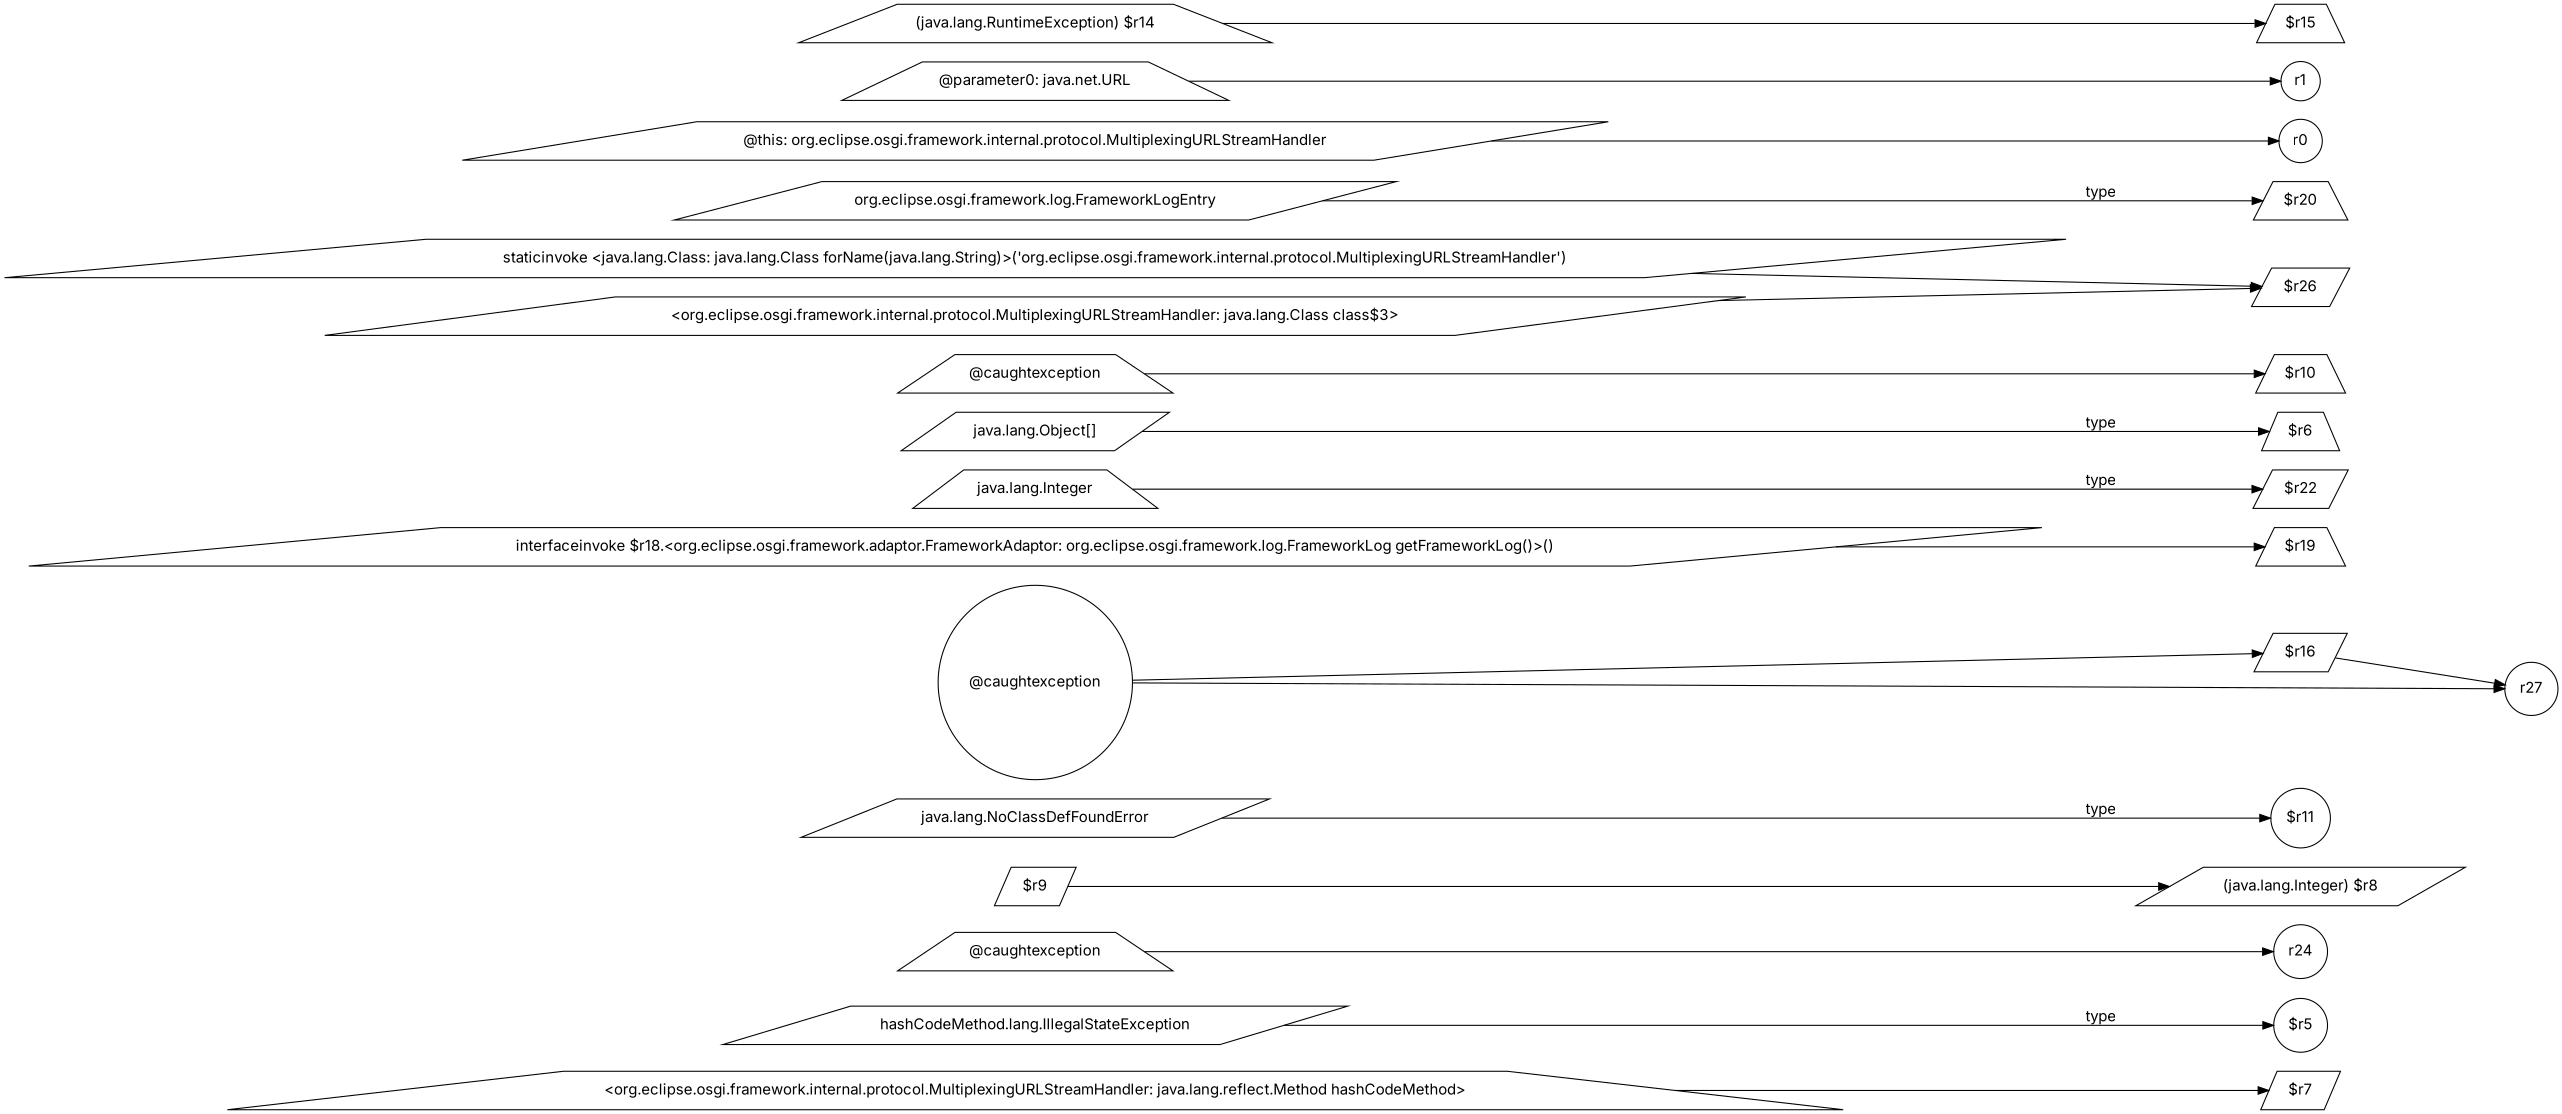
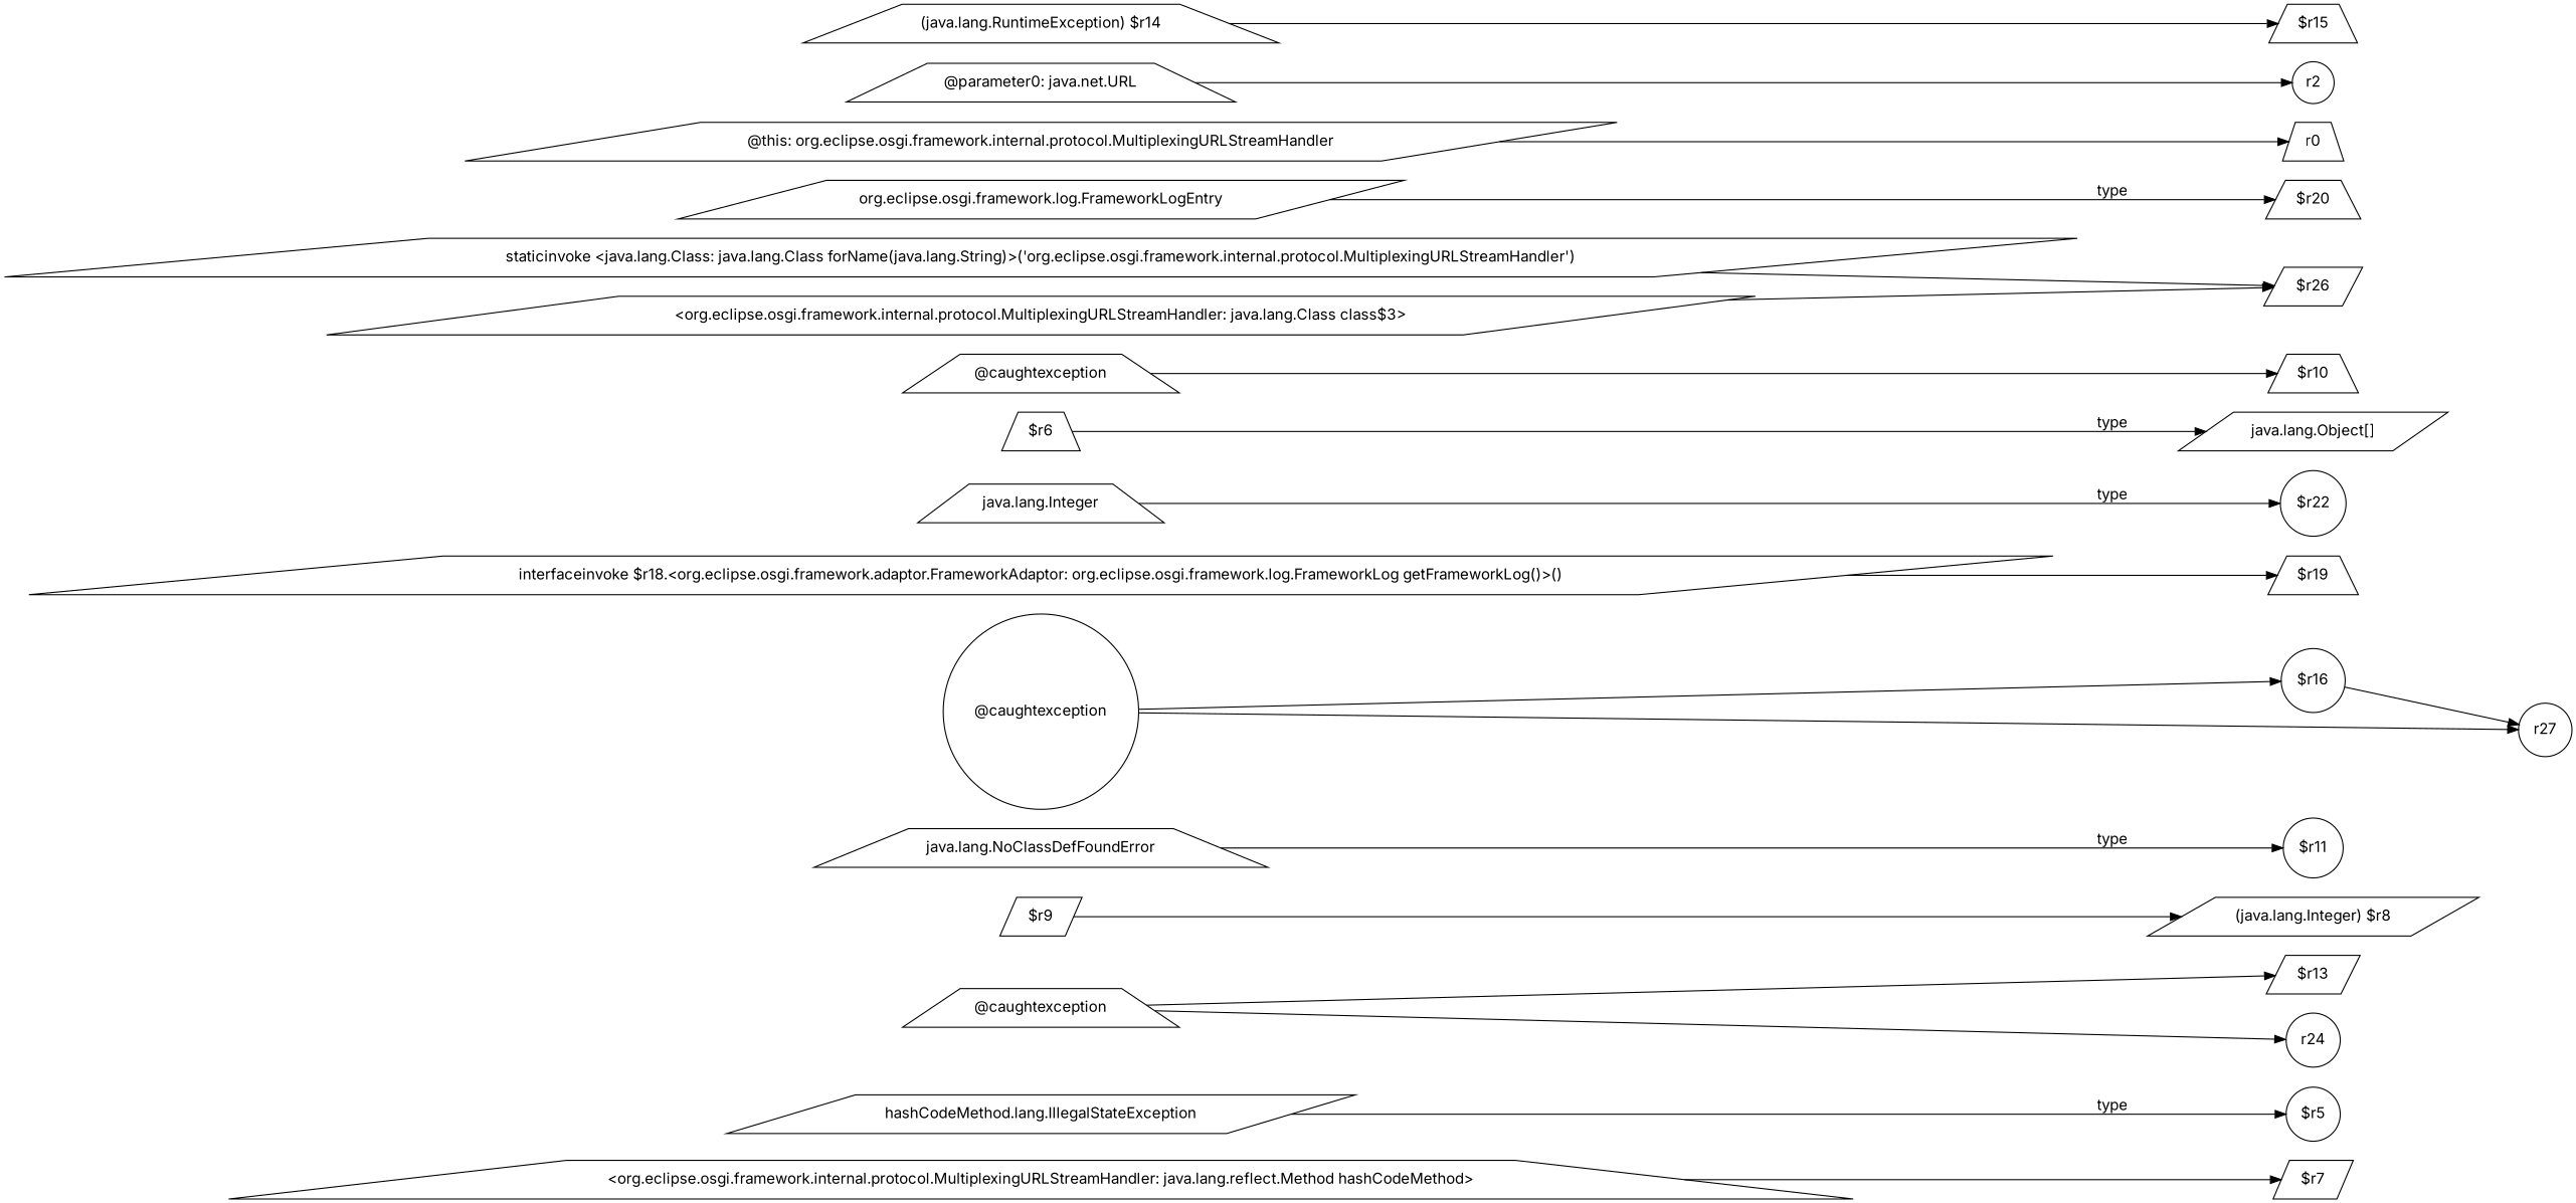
  digraph {
    fontname=Inter
    rankdir=LR
    node [fontname=Inter shape=parallelogram]
    edge [fontname=Inter]
    n1 [label="<org.eclipse.osgi.framework.internal.protocol.MultiplexingURLStreamHandler: java.lang.reflect.Method hashCodeMethod>" shape=trapezium]
    n2 [label="$r7"]
    n3 [label="hashCodeMethod.lang.IllegalStateException"]
    n4 [label="$r5" shape=circle]
    n5 [label="@caughtexception" shape=trapezium]
+   n6 [label="$r13"]
    n7 [label=r24 shape=circle]
    n8 [label="(java.lang.Integer) $r8"]
    n9 [label="$r9"]
-   n10 [label="java.lang.NoClassDefFoundError"]
+   n10 [label="java.lang.NoClassDefFoundError" shape=trapezium]
    n11 [label="$r11" shape=circle]
    n12 [label="@caughtexception" shape=circle]
-   n13 [label="$r16"]
+   n13 [label="$r16" shape=circle]
    n14 [label=r27 shape=circle]
    n15 [label="interfaceinvoke $r18.<org.eclipse.osgi.framework.adaptor.FrameworkAdaptor: org.eclipse.osgi.framework.log.FrameworkLog getFrameworkLog()>()"]
    n16 [label="$r19" shape=trapezium]
    n17 [label="java.lang.Integer" shape=trapezium]
-   n18 [label="$r22"]
+   n18 [label="$r22" shape=circle]
    n19 [label="java.lang.Object[]"]
    n20 [label="$r6" shape=trapezium]
    n21 [label="@caughtexception" shape=trapezium]
    n22 [label="$r10" shape=trapezium]
    n23 [label="staticinvoke <java.lang.Class: java.lang.Class forName(java.lang.String)>('org.eclipse.osgi.framework.internal.protocol.MultiplexingURLStreamHandler')"]
    n24 [label="$r26"]
    n25 [label="org.eclipse.osgi.framework.log.FrameworkLogEntry"]
    n26 [label="$r20" shape=trapezium]
    n27 [label="<org.eclipse.osgi.framework.internal.protocol.MultiplexingURLStreamHandler: java.lang.Class class$3>"]
    n28 [label="@this: org.eclipse.osgi.framework.internal.protocol.MultiplexingURLStreamHandler"]
-   n29 [label=r0 shape=circle]
+   n29 [label=r0 shape=trapezium]
    n30 [label="@parameter0: java.net.URL" shape=trapezium]
-   n31 [label=r1 shape=circle]
+   n31 [label=r2 shape=circle]
    n32 [label="(java.lang.RuntimeException) $r14" shape=trapezium]
    n33 [label="$r15" shape=trapezium]
    n1 -> n2
    n3 -> n4 [label=type]
+   n5 -> n6
    n5 -> n7
    n9 -> n8
    n10 -> n11 [label=type]
    n12 -> n13
    n12 -> n14
    n13 -> n14
    n15 -> n16
    n17 -> n18 [label=type]
-   n19 -> n20 [label=type]
+   n20 -> n19 [label=type]
    n21 -> n22
    n23 -> n24
    n25 -> n26 [label=type]
    n27 -> n24
    n28 -> n29
    n30 -> n31
    n32 -> n33
  }
